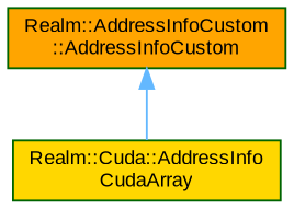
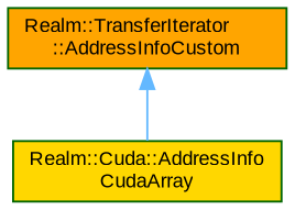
  digraph {
    fontname="Liberation Sans"
    node [color=darkgreen fontname="Liberation Sans" fontsize=10 shape=box style=filled]
    n1 [fillcolor=gold fontcolor=black height=0.2 label="Realm::Cuda::AddressInfo\lCudaArray" width=0.4]
-   n2 [fillcolor=orange height=0.2 label="Realm::AddressInfoCustom\l::AddressInfoCustom" width=0.4]
+   n2 [fillcolor=orange height=0.2 label="Realm::TransferIterator\l::AddressInfoCustom" width=0.4]
    n2 -> n1 [color=steelblue1 dir=back fontname="Liberation Sans" fontsize=10 labelfontname=Helvetica labelfontsize=10 style=solid]
  }
